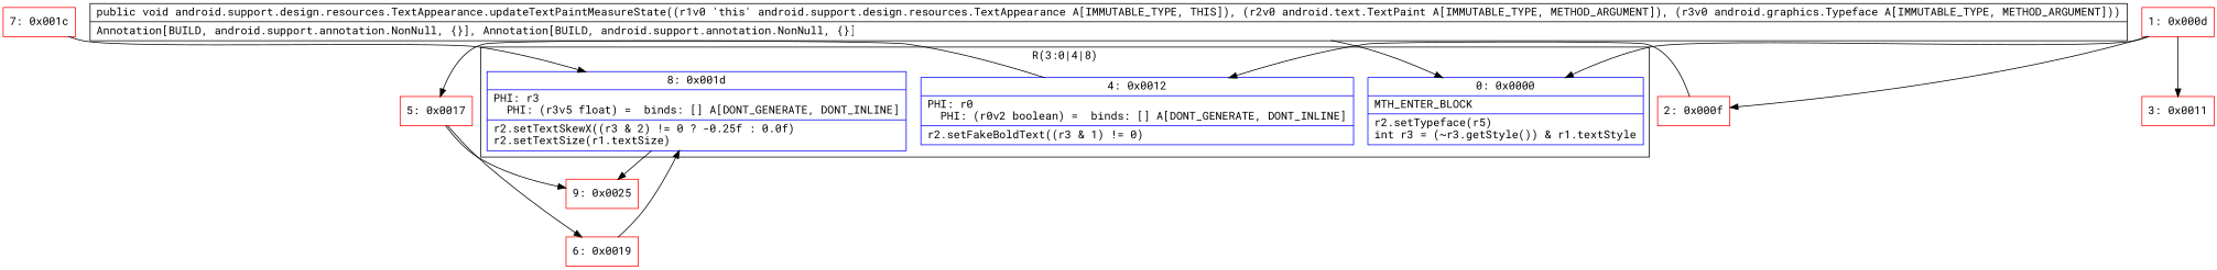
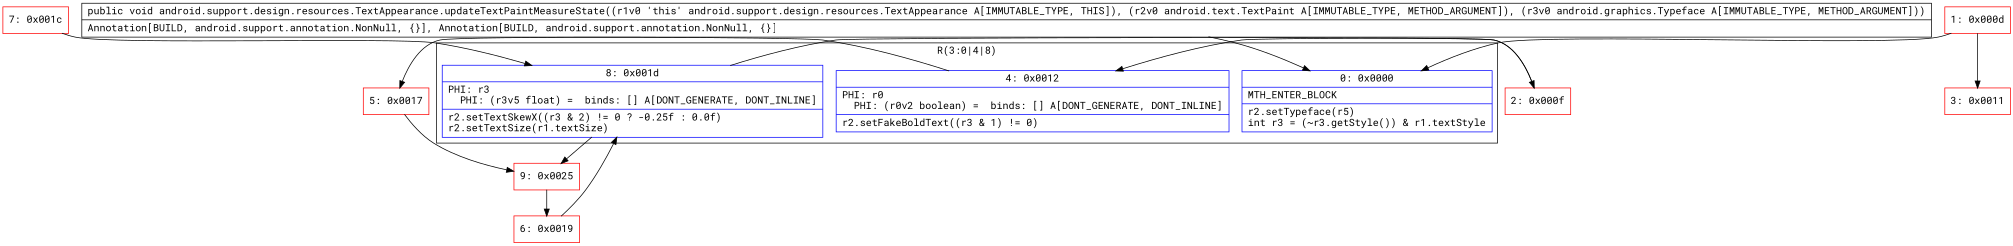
  digraph {
    fontname="Roboto Mono"
    node [color=red fontname="Roboto Mono" shape=record]
    edge [fontname="Roboto Mono"]
    n1 [color=blue label="{0\:\ 0x0000|MTH_ENTER_BLOCK\l|r2.setTypeface(r5)\lint r3 = (~r3.getStyle()) & r1.textStyle\l}"]
    n2 [color=blue label="{4\:\ 0x0012|PHI: r0 \l  PHI: (r0v2 boolean) =  binds: [] A[DONT_GENERATE, DONT_INLINE]\l|r2.setFakeBoldText((r3 & 1) != 0)\l}"]
    n3 [color=blue label="{8\:\ 0x001d|PHI: r3 \l  PHI: (r3v5 float) =  binds: [] A[DONT_GENERATE, DONT_INLINE]\l|r2.setTextSkewX((r3 & 2) != 0 ? \-0.25f : 0.0f)\lr2.setTextSize(r1.textSize)\l}"]
    n4 [label="{5\:\ 0x0017}"]
    n5 [label="{9\:\ 0x0025}"]
    n6 [label="{1\:\ 0x000d}"]
    n7 [label="{2\:\ 0x000f}"]
    n8 [label="{3\:\ 0x0011}"]
    n9 [label="{6\:\ 0x0019}"]
    n10 [label="{7\:\ 0x001c}"]
    n11 [label="{public void android.support.design.resources.TextAppearance.updateTextPaintMeasureState((r1v0 'this' android.support.design.resources.TextAppearance A[IMMUTABLE_TYPE, THIS]), (r2v0 android.text.TextPaint A[IMMUTABLE_TYPE, METHOD_ARGUMENT]), (r3v0 android.graphics.Typeface A[IMMUTABLE_TYPE, METHOD_ARGUMENT]))  | Annotation[BUILD, android.support.annotation.NonNull, \{\}], Annotation[BUILD, android.support.annotation.NonNull, \{\}]\l}" color=""]
    subgraph cluster_1 {
      label="R(3:0|4|8)"
      n1
      n2
      n3
    }
    n2 -> n4
    n3 -> n5
    n4 -> n5
-   n4 -> n9
+   n5 -> n9
    n6 -> n1
-   n6 -> n7
+   n3 -> n7
    n6 -> n8
    n7 -> n2
    n9 -> n3
    n10 -> n3
    n11 -> n1
  }
